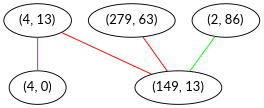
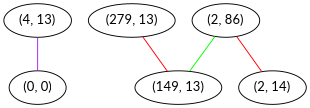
  graph {
    fontname=Lato
    node [fontname=Lato]
    edge [color=red fontname=Lato weight=1]
    "(4, 13)"
-   "(0, 0)" [label="(4, 0)"]
+   "(0, 0)"
    "(149, 13)"
-   "(279, 13)" [label="(279, 63)"]
+   "(279, 13)"
    n5 [label="(2, 86)"]
+   "(2, 14)"
    "(4, 13)" -- "(0, 0)" [color=purple weight=4]
-   "(4, 13)" -- "(149, 13)"
    "(279, 13)" -- "(149, 13)"
    n5 -- "(149, 13)" [color=green weight=2]
+   n5 -- "(2, 14)"
  }
